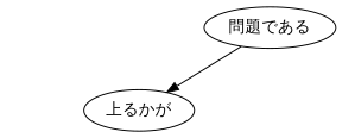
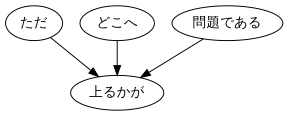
  digraph {
    fontname="Noto Serif"
    node [fontname="Noto Serif"]
    edge [fontname="Noto Serif"]
+   n1 [label="ただ"]
    n2 [label="上るかが"]
+   n3 [label="どこへ"]
    n4 [label="問題である"]
+   n1 -> n2
+   n3 -> n2
    n4 -> n2
  }
